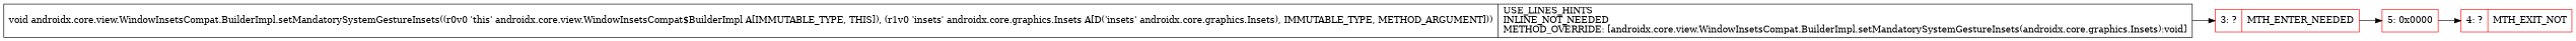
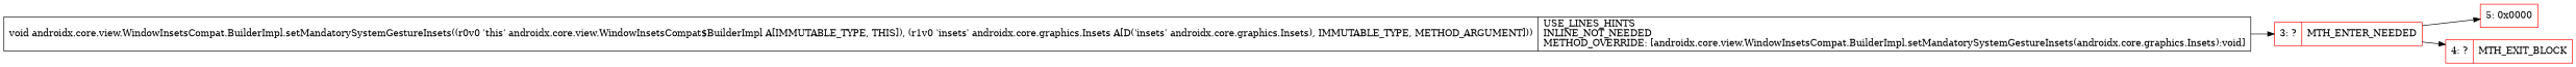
  digraph {
    rankdir=LR
    node [color=red shape=record]
    n1 [label="{3\:\ ?|MTH_ENTER_NEEDED\l}"]
    n2 [label="{5\:\ 0x0000}"]
-   n3 [label="{4\:\ ?|MTH_EXIT_NOT\l}"]
+   n3 [label="{4\:\ ?|MTH_EXIT_BLOCK\l}"]
    n4 [label="{void androidx.core.view.WindowInsetsCompat.BuilderImpl.setMandatorySystemGestureInsets((r0v0 'this' androidx.core.view.WindowInsetsCompat$BuilderImpl A[IMMUTABLE_TYPE, THIS]), (r1v0 'insets' androidx.core.graphics.Insets A[D('insets' androidx.core.graphics.Insets), IMMUTABLE_TYPE, METHOD_ARGUMENT]))  | USE_LINES_HINTS\lINLINE_NOT_NEEDED\lMETHOD_OVERRIDE: [androidx.core.view.WindowInsetsCompat.BuilderImpl.setMandatorySystemGestureInsets(androidx.core.graphics.Insets):void]\l}" color=""]
    subgraph cluster_1 {
      label="R(0)"
    }
    n1 -> n2
-   n2 -> n3
+   n1 -> n3
    n4 -> n1
  }
